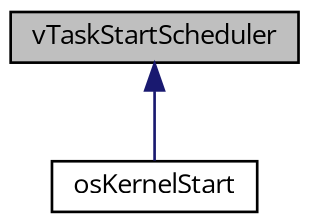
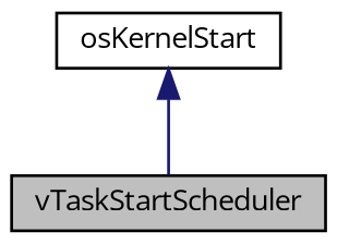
  digraph {
    rankdir=TB
    fontname="Open Sans"
    node [color=black fontname="Open Sans" fontsize=10 shape=record style=filled]
    n1 [fillcolor=grey75 fontcolor=black height=0.2 label=vTaskStartScheduler width=0.4]
    n2 [fillcolor=white height=0.2 label=osKernelStart width=0.4]
-   n1 -> n2 [color=midnightblue dir=back fontname="Open Sans" fontsize=10 labelfontname=Helvetica labelfontsize=10 style=solid]
+   n2 -> n1 [color=midnightblue dir=back fontname="Open Sans" fontsize=10 labelfontname=Helvetica labelfontsize=10 style=solid]
  }
